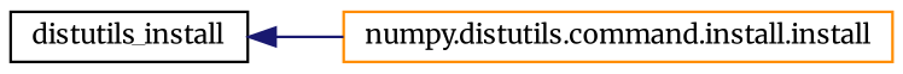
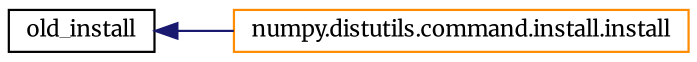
  digraph {
    rankdir=LR
    fontname=Merriweather
    node [fillcolor=white fontname=Merriweather fontsize=10 shape=record style=filled]
-   n1 [color=black height=0.2 label=distutils_install width=0.4]
+   n1 [color=black height=0.2 label=old_install width=0.4]
    n2 [color=darkorange height=0.2 label="numpy.distutils.command.install.install" width=0.4]
    n1 -> n2 [color=midnightblue dir=back fontname=Merriweather fontsize=10 labelfontname=Helvetica labelfontsize=10 style=solid]
  }
